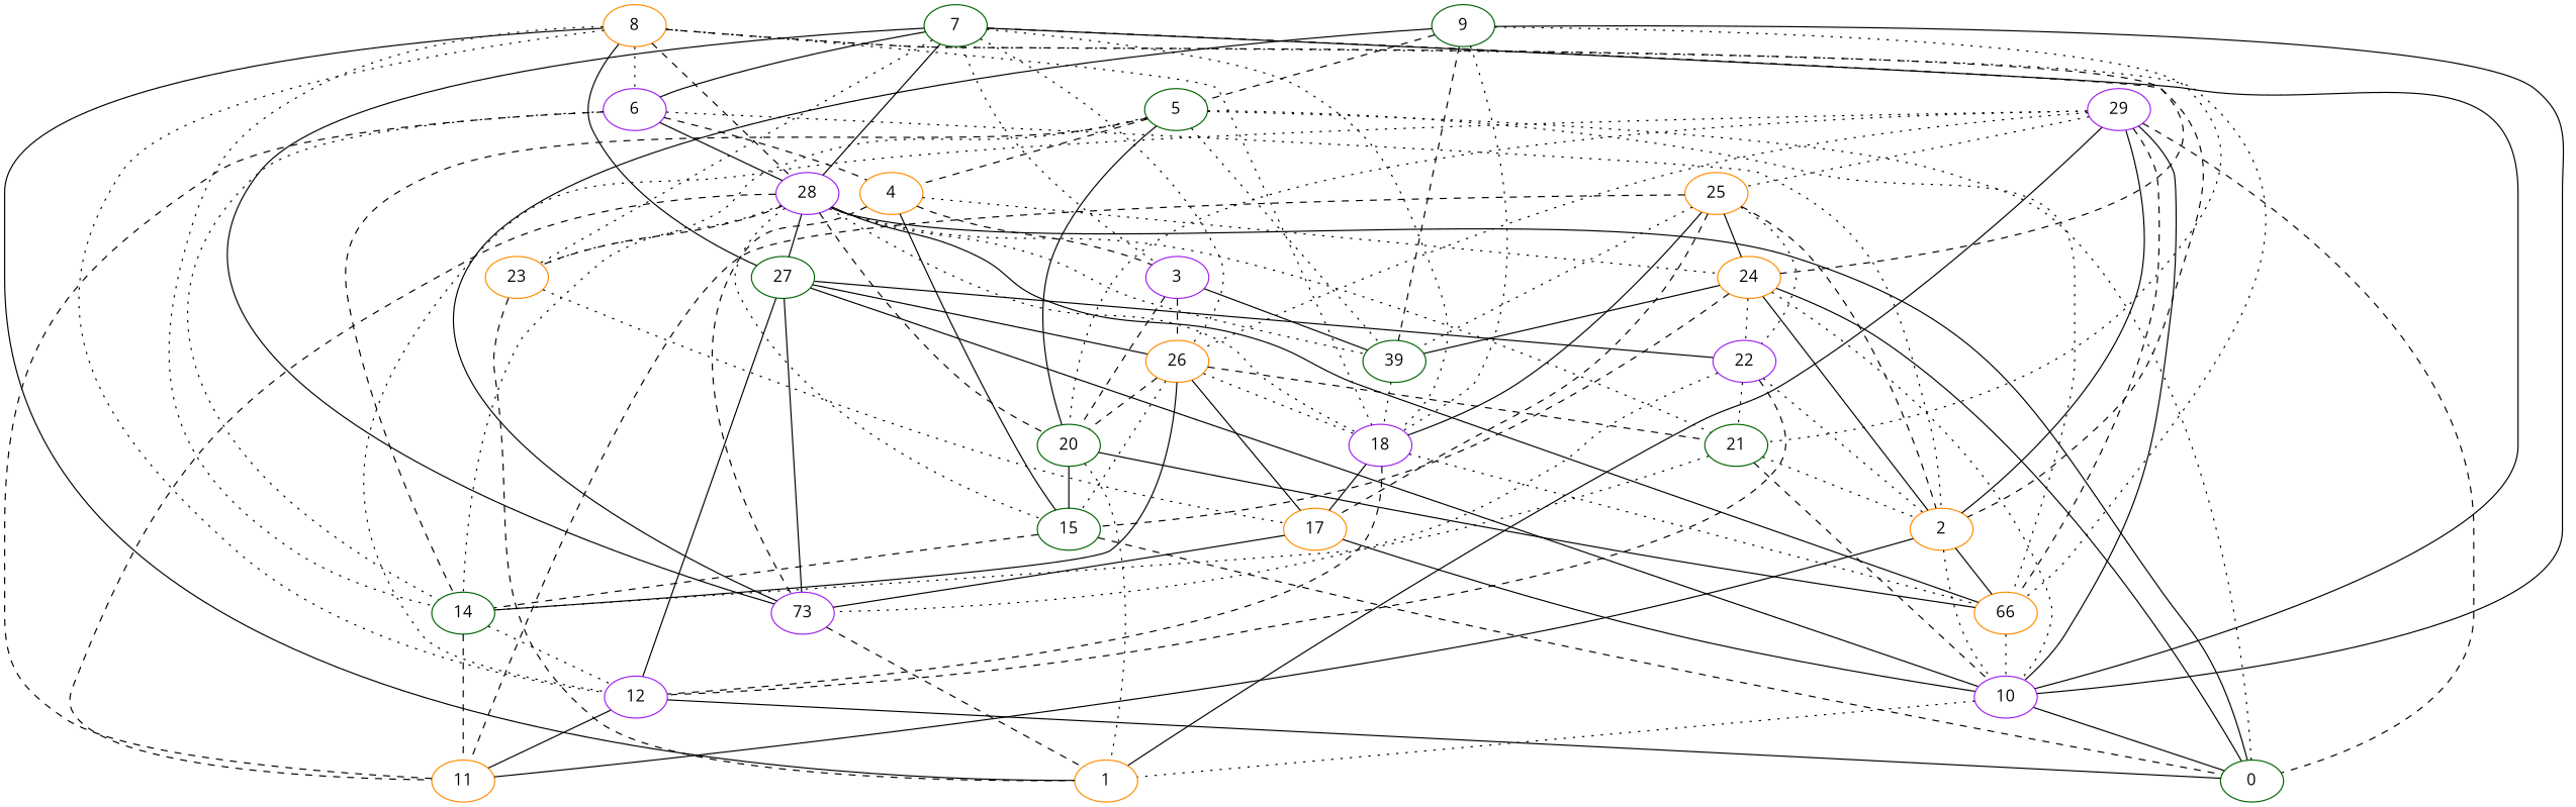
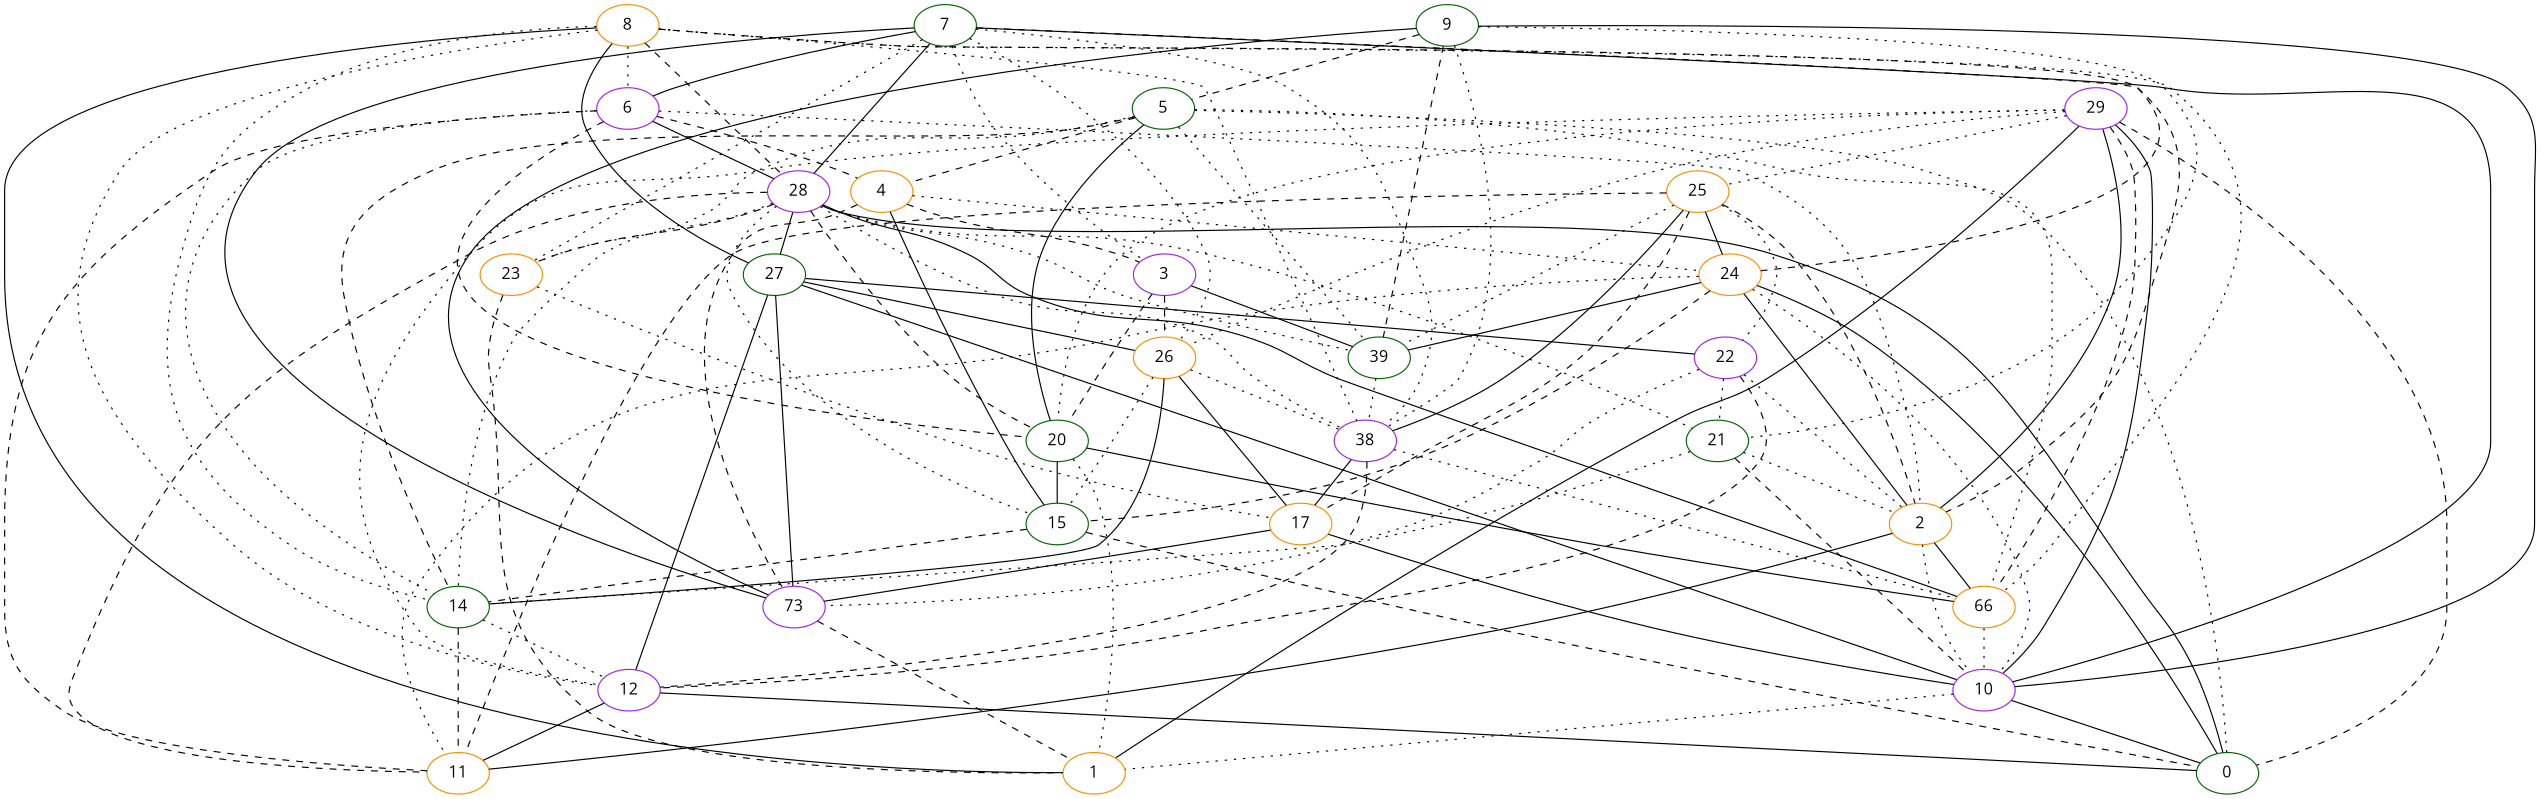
  digraph {
    fontname="Open Sans"
    node [color=darkorange fontname="Open Sans"]
    edge [color=black dir=none fontname="Open Sans" style=dotted]
    27 [color=darkgreen]
    22 [color=purple]
    26
    10 [color=purple]
    12 [color=purple]
    n6 [color=purple label=73]
    21 [color=darkgreen]
    2
    14 [color=darkgreen]
    11
    15 [color=darkgreen]
    17
-   18 [color=purple]
+   18 [color=purple label=38]
    0 [color=darkgreen]
    1
    23
    9 [color=darkgreen]
    n18 [color=darkgreen label=39]
    5 [color=darkgreen]
    7 [color=darkgreen]
    24
    28 [color=purple]
    3 [color=purple]
    6 [color=purple]
    n25 [label=66]
    20 [color=darkgreen]
    4
    29 [color=purple]
    25
    8
    subgraph sub_1 {
      27
      22
      26
      10
      12
      n6
      21
      2
      14
      11
      15
      17
      18
      0
      1
      23
      9
      n18
      5
      7
      24
      28
      3
      6
      n25
      20
      4
      29
      25
      8
    }
    27 -> 22 [style=solid]
    27 -> 26 [style=solid]
    27 -> 10 [style=solid]
    27 -> 12 [style=solid]
    27 -> n6 [style=solid]
    22 -> 12 [style=dashed]
    22 -> n6
    22 -> 21
    22 -> 2
-   26 -> 21 [style=dashed]
    26 -> 14 [style=solid]
    26 -> 15
    26 -> 17 [style=solid]
    26 -> 18
    10 -> 0 [style=solid]
    10 -> 1
    12 -> 11 [style=solid]
    12 -> 0 [style=solid]
    n6 -> 1 [style=dashed]
    21 -> 10 [style=dashed]
    21 -> 2
    21 -> 14
    2 -> 10
    2 -> 11 [style=solid]
    2 -> n25 [style=solid]
    14 -> 12
    14 -> 11 [style=dashed]
    15 -> 14 [style=dashed]
    15 -> 0 [style=dashed]
    17 -> 10 [style=solid]
    17 -> n6 [style=solid]
    18 -> 12 [style=dashed]
    18 -> 17 [style=solid]
    18 -> n25
    23 -> 17
    23 -> 1 [style=dashed]
    9 -> 10 [style=solid]
    9 -> n6 [style=solid]
    9 -> 21
    9 -> 18
    9 -> n18 [style=dashed]
    9 -> 5 [style=dashed]
    n18 -> 18
    5 -> 14 [style=dashed]
    5 -> 0
    5 -> 23
    5 -> n18
    5 -> n25
    5 -> 20 [style=solid]
    5 -> 4 [style=dashed]
    7 -> 26
    7 -> 10 [style=solid]
    7 -> n6 [style=solid]
    7 -> 18
    7 -> 23
    7 -> 24 [style=dashed]
    7 -> 28 [style=solid]
    7 -> 3
    7 -> 6 [style=solid]
    24 -> 10
    24 -> 2 [style=solid]
-   24 -> 22
+   24 -> 11
    24 -> 15 [style=dashed]
    24 -> 0 [style=solid]
    24 -> n18 [style=solid]
    28 -> 27 [style=solid]
    28 -> 21
    28 -> 14
    28 -> 11 [style=dashed]
    28 -> 15
    28 -> 18
    28 -> 0 [style=solid]
    28 -> 23 [style=dashed]
    28 -> n18
    28 -> n25 [style=solid]
    28 -> 20 [style=dashed]
    3 -> 26 [style=dashed]
    3 -> n18 [style=solid]
    3 -> 20 [style=dashed]
    6 -> 2
    6 -> 14
    6 -> 11 [style=dashed]
    6 -> 28 [style=solid]
-   26 -> 20 [style=dashed]
+   6 -> 20 [style=dashed]
    6 -> 4 [style=dashed]
    n25 -> 10
    20 -> 15 [style=solid]
    20 -> 1
    20 -> n25 [style=solid]
    4 -> n6 [style=dashed]
    4 -> 15 [style=solid]
    4 -> 24
    4 -> 3 [style=dashed]
    29 -> 26
    29 -> 10 [style=solid]
    29 -> 12
    29 -> 2 [style=solid]
    29 -> 0 [style=dashed]
    29 -> 1 [style=solid]
    29 -> n25 [style=dashed]
    29 -> 20
    29 -> 25
    25 -> 22
    25 -> 2 [style=dashed]
    25 -> 11 [style=dashed]
    25 -> 17 [style=dashed]
    25 -> 18 [style=solid]
    25 -> n18
    25 -> 24 [style=solid]
    8 -> 27 [style=solid]
    8 -> 12
    8 -> 2 [style=dashed]
    8 -> 14
    8 -> 18
    8 -> 1 [style=solid]
    8 -> 28 [style=dashed]
    8 -> 6
    8 -> n25
  }
